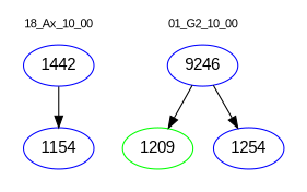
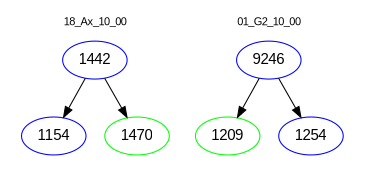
  digraph {
    fontname="Liberation Sans"
    node [color=blue fontname="Liberation Sans"]
    edge [color=black fontname="Liberation Sans"]
    n1 [label=1442]
    n2 [label=1154]
+   n3 [color=green label=1470]
    n4 [label=9246]
    n5 [color=green label=1209]
    n6 [label=1254]
    subgraph cluster_1 {
      color=white
      fontsize=10
      label="18_Ax_10_00"
      n1
      n2
+     n3
    }
    subgraph cluster_2 {
      color=white
      fontsize=10
      label="01_G2_10_00"
      n4
      n5
      n6
    }
    n1 -> n2
+   n1 -> n3
    n4 -> n5
    n4 -> n6
  }
